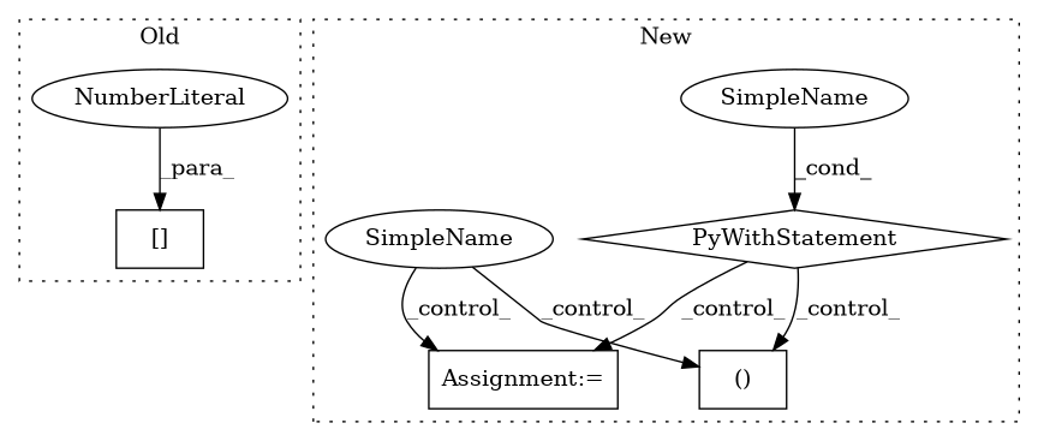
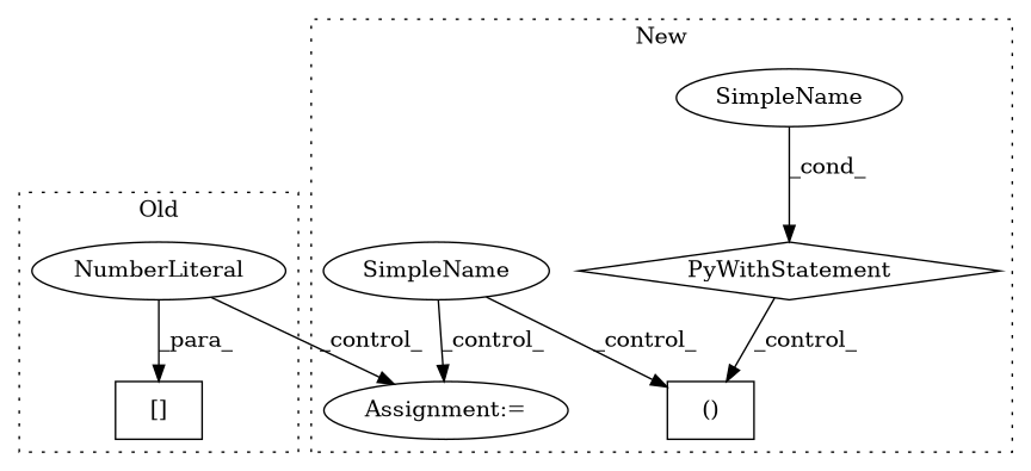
  digraph {
    node [a=42 shape=box]
    n1 [a=2 l="2,1" label="[]" s="13776,13779"]
    n2 [a=34 l=1 label=NumberLiteral s=13778 shape=ellipse]
-   n3 [a=7 l=2 label="Assignment:=" s=10399]
+   n3 [a=7 l=2 label="Assignment:=" s=10399 shape=ellipse]
    n4 [label=SimpleName shape=ellipse]
    n5 [label=SimpleName shape=ellipse]
    n6 [a=104 l="10,2" label=PyWithStatement s="10255,10300" shape=diamond]
    n7 [a=106 l=32 label="()" s=10367]
    subgraph cluster_1 {
      label=Old
      style=dotted
      n1
      n2
    }
    subgraph cluster_2 {
      label=New
      style=dotted
      n3
      n4
      n5
      n6
      n7
    }
    n2 -> n1 [label=_para_]
    n4 -> n6 [label=_cond_]
    n5 -> n3 [label=_control_]
    n5 -> n7 [label=_control_]
-   n6 -> n3 [label=_control_]
+   n2 -> n3 [label=_control_]
    n6 -> n7 [label=_control_]
  }
